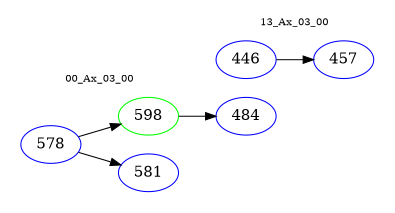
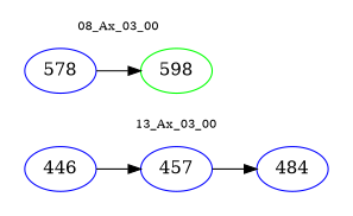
  digraph {
    rankdir=LR
    node [color=blue]
    edge [color=black]
    n1 [label=457]
    n2 [label=446]
    n3 [label=484]
    n4 [label=578]
-   n5 [label=581]
    n6 [color=green label=598]
    subgraph cluster_1 {
      color=white
      fontsize=10
      label="13_Ax_03_00"
      n1
      n2
      n3
    }
    subgraph cluster_2 {
      color=white
      fontsize=10
-     label="00_Ax_03_00"
+     label="08_Ax_03_00"
      n4
-     n5
      n6
    }
-   n6 -> n3
+   n1 -> n3
    n2 -> n1
-   n4 -> n5
    n4 -> n6
  }
